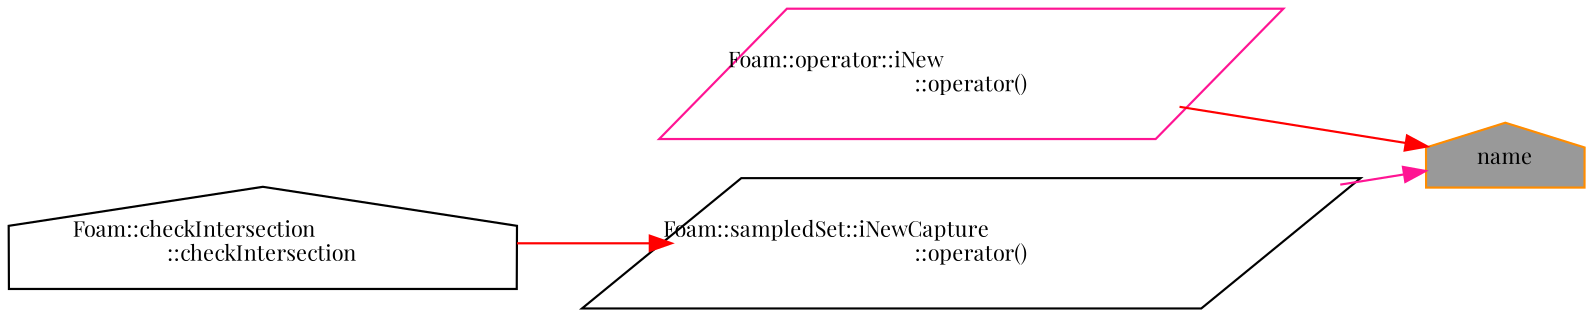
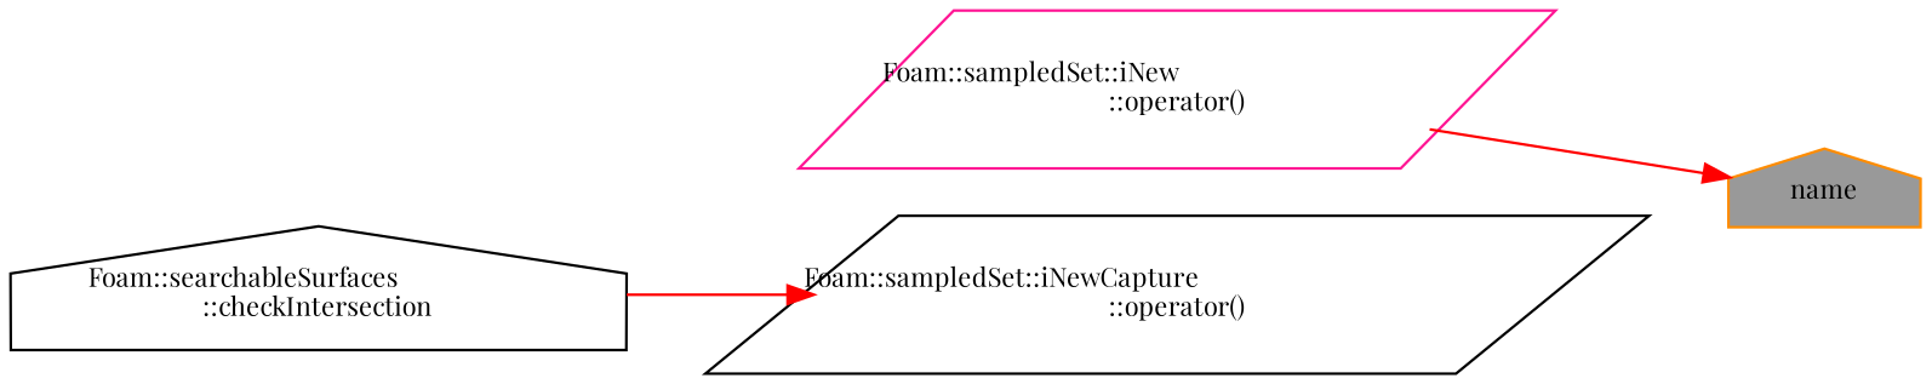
  digraph {
    fontname="Playfair Display"
    rankdir=RL
    node [color=black fillcolor=white fontname="Playfair Display" fontsize=10 shape=house style=filled]
    edge [color=red dir=back fontname="Playfair Display" fontsize=10 labelfontname=Helvetica labelfontsize=10 style=solid]
    n1 [color=darkorange fillcolor=grey60 fontcolor=black height=0.2 label=name width=0.4]
-   n2 [color=deeppink height=0.2 label="Foam::operator::iNew\l::operator()" shape=parallelogram width=0.4]
+   n2 [color=deeppink height=0.2 label="Foam::sampledSet::iNew\l::operator()" shape=parallelogram width=0.4]
    n3 [height=0.2 label="Foam::sampledSet::iNewCapture\l::operator()" shape=parallelogram width=0.4]
-   n4 [height=0.2 label="Foam::checkIntersection\l::checkIntersection" width=0.4]
+   n4 [height=0.2 label="Foam::searchableSurfaces\l::checkIntersection" width=0.4]
    n1 -> n2
-   n1 -> n3 [color=deeppink]
    n3 -> n4
  }
